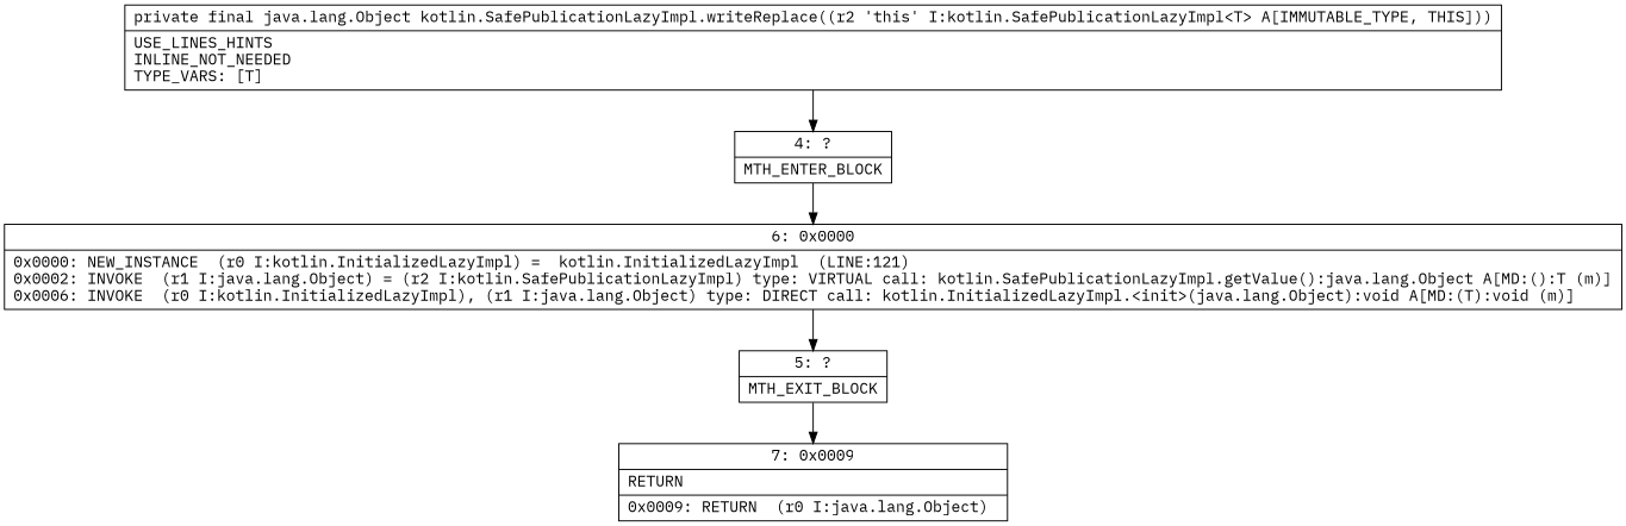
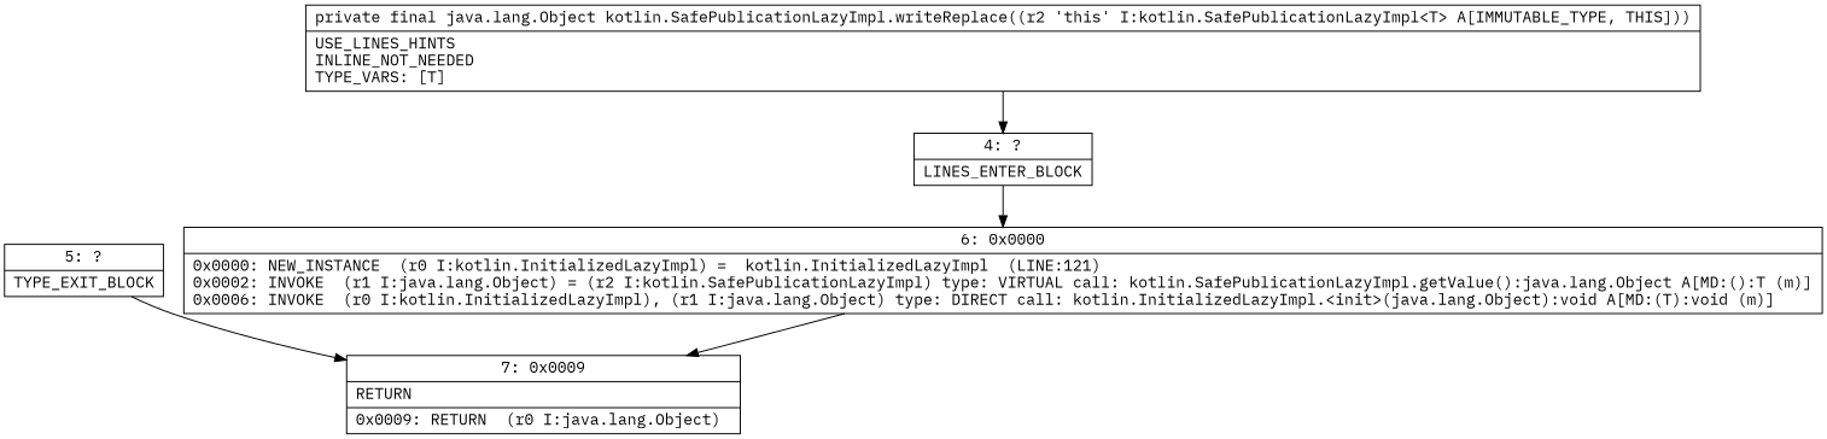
  digraph {
    fontname="IBM Plex Mono"
    node [fontname="IBM Plex Mono" shape=record]
    edge [fontname="IBM Plex Mono"]
-   n1 [label="{4\:\ ?|MTH_ENTER_BLOCK\l}"]
+   n1 [label="{4\:\ ?|LINES_ENTER_BLOCK\l}"]
    n2 [label="{6\:\ 0x0000|0x0000: NEW_INSTANCE  (r0 I:kotlin.InitializedLazyImpl) =  kotlin.InitializedLazyImpl  (LINE:121)\l0x0002: INVOKE  (r1 I:java.lang.Object) = (r2 I:kotlin.SafePublicationLazyImpl) type: VIRTUAL call: kotlin.SafePublicationLazyImpl.getValue():java.lang.Object A[MD:():T (m)]\l0x0006: INVOKE  (r0 I:kotlin.InitializedLazyImpl), (r1 I:java.lang.Object) type: DIRECT call: kotlin.InitializedLazyImpl.\<init\>(java.lang.Object):void A[MD:(T):void (m)]\l}"]
    n3 [label="{7\:\ 0x0009|RETURN\l|0x0009: RETURN  (r0 I:java.lang.Object) \l}"]
-   n4 [label="{5\:\ ?|MTH_EXIT_BLOCK\l}"]
+   n4 [label="{5\:\ ?|TYPE_EXIT_BLOCK\l}"]
    n5 [label="{private final java.lang.Object kotlin.SafePublicationLazyImpl.writeReplace((r2 'this' I:kotlin.SafePublicationLazyImpl\<T\> A[IMMUTABLE_TYPE, THIS]))  | USE_LINES_HINTS\lINLINE_NOT_NEEDED\lTYPE_VARS: [T]\l}"]
    n1 -> n2
-   n2 -> n4
+   n2 -> n3
    n4 -> n3
    n5 -> n1
  }
